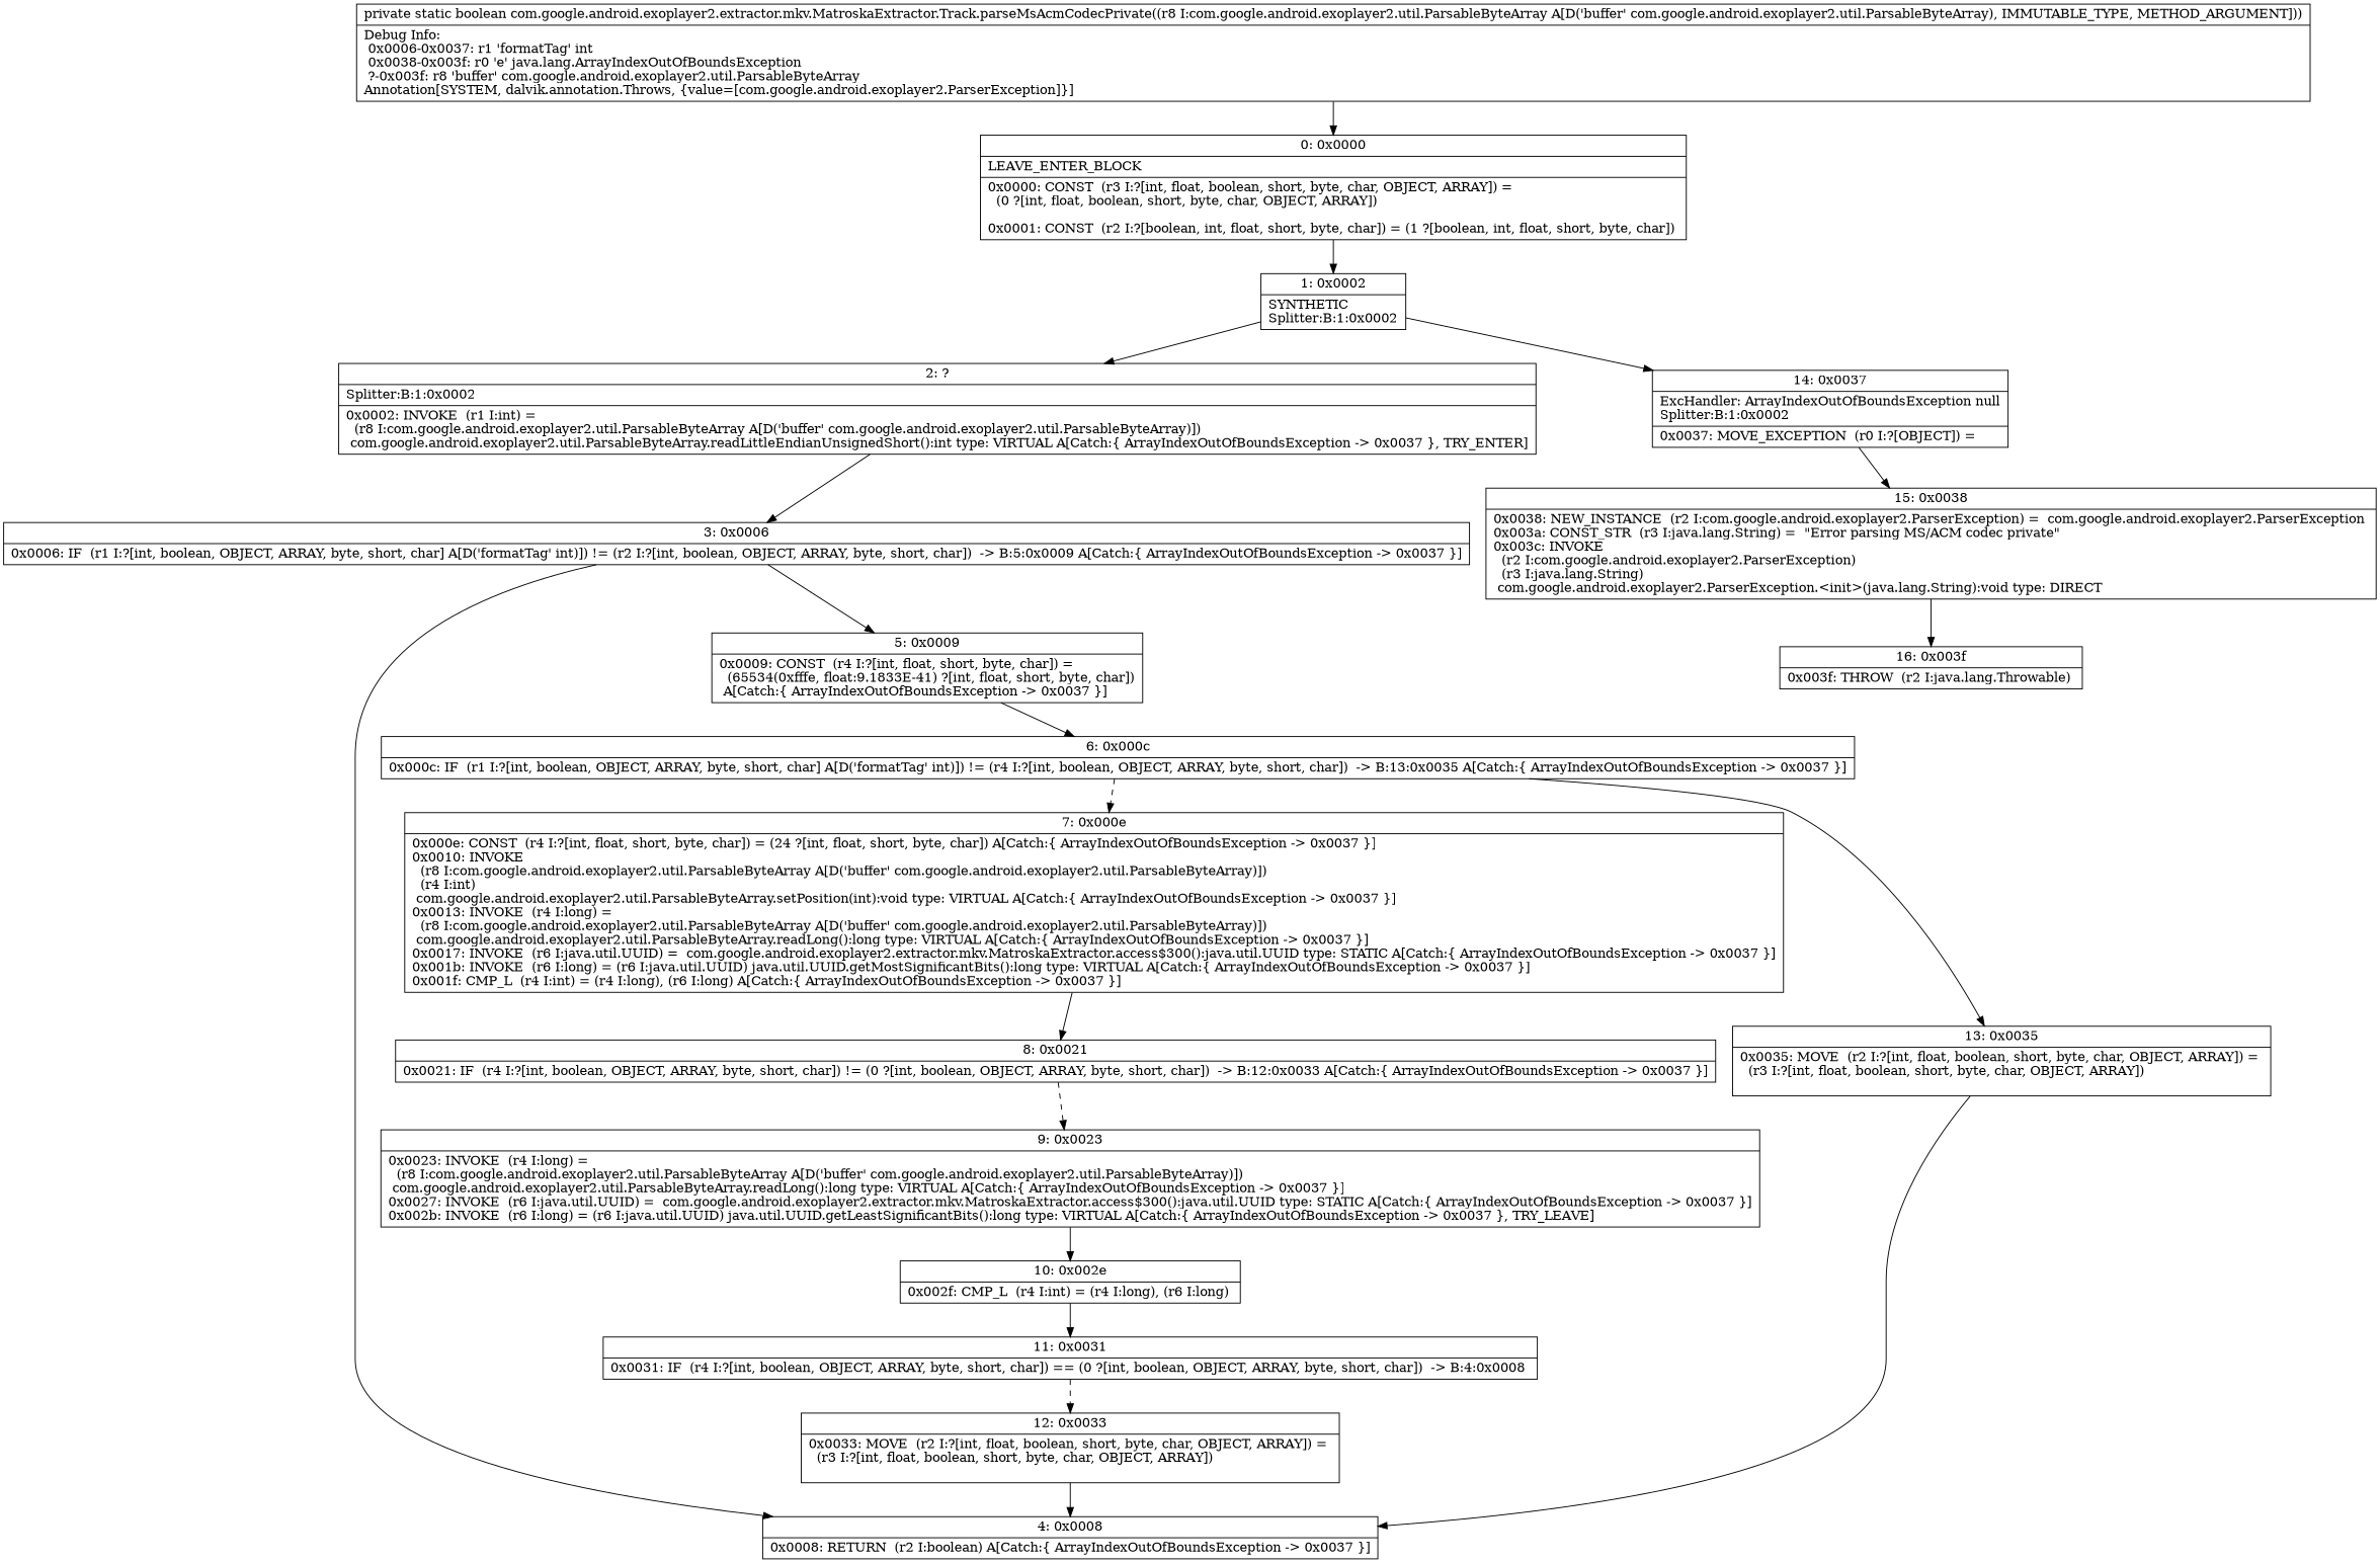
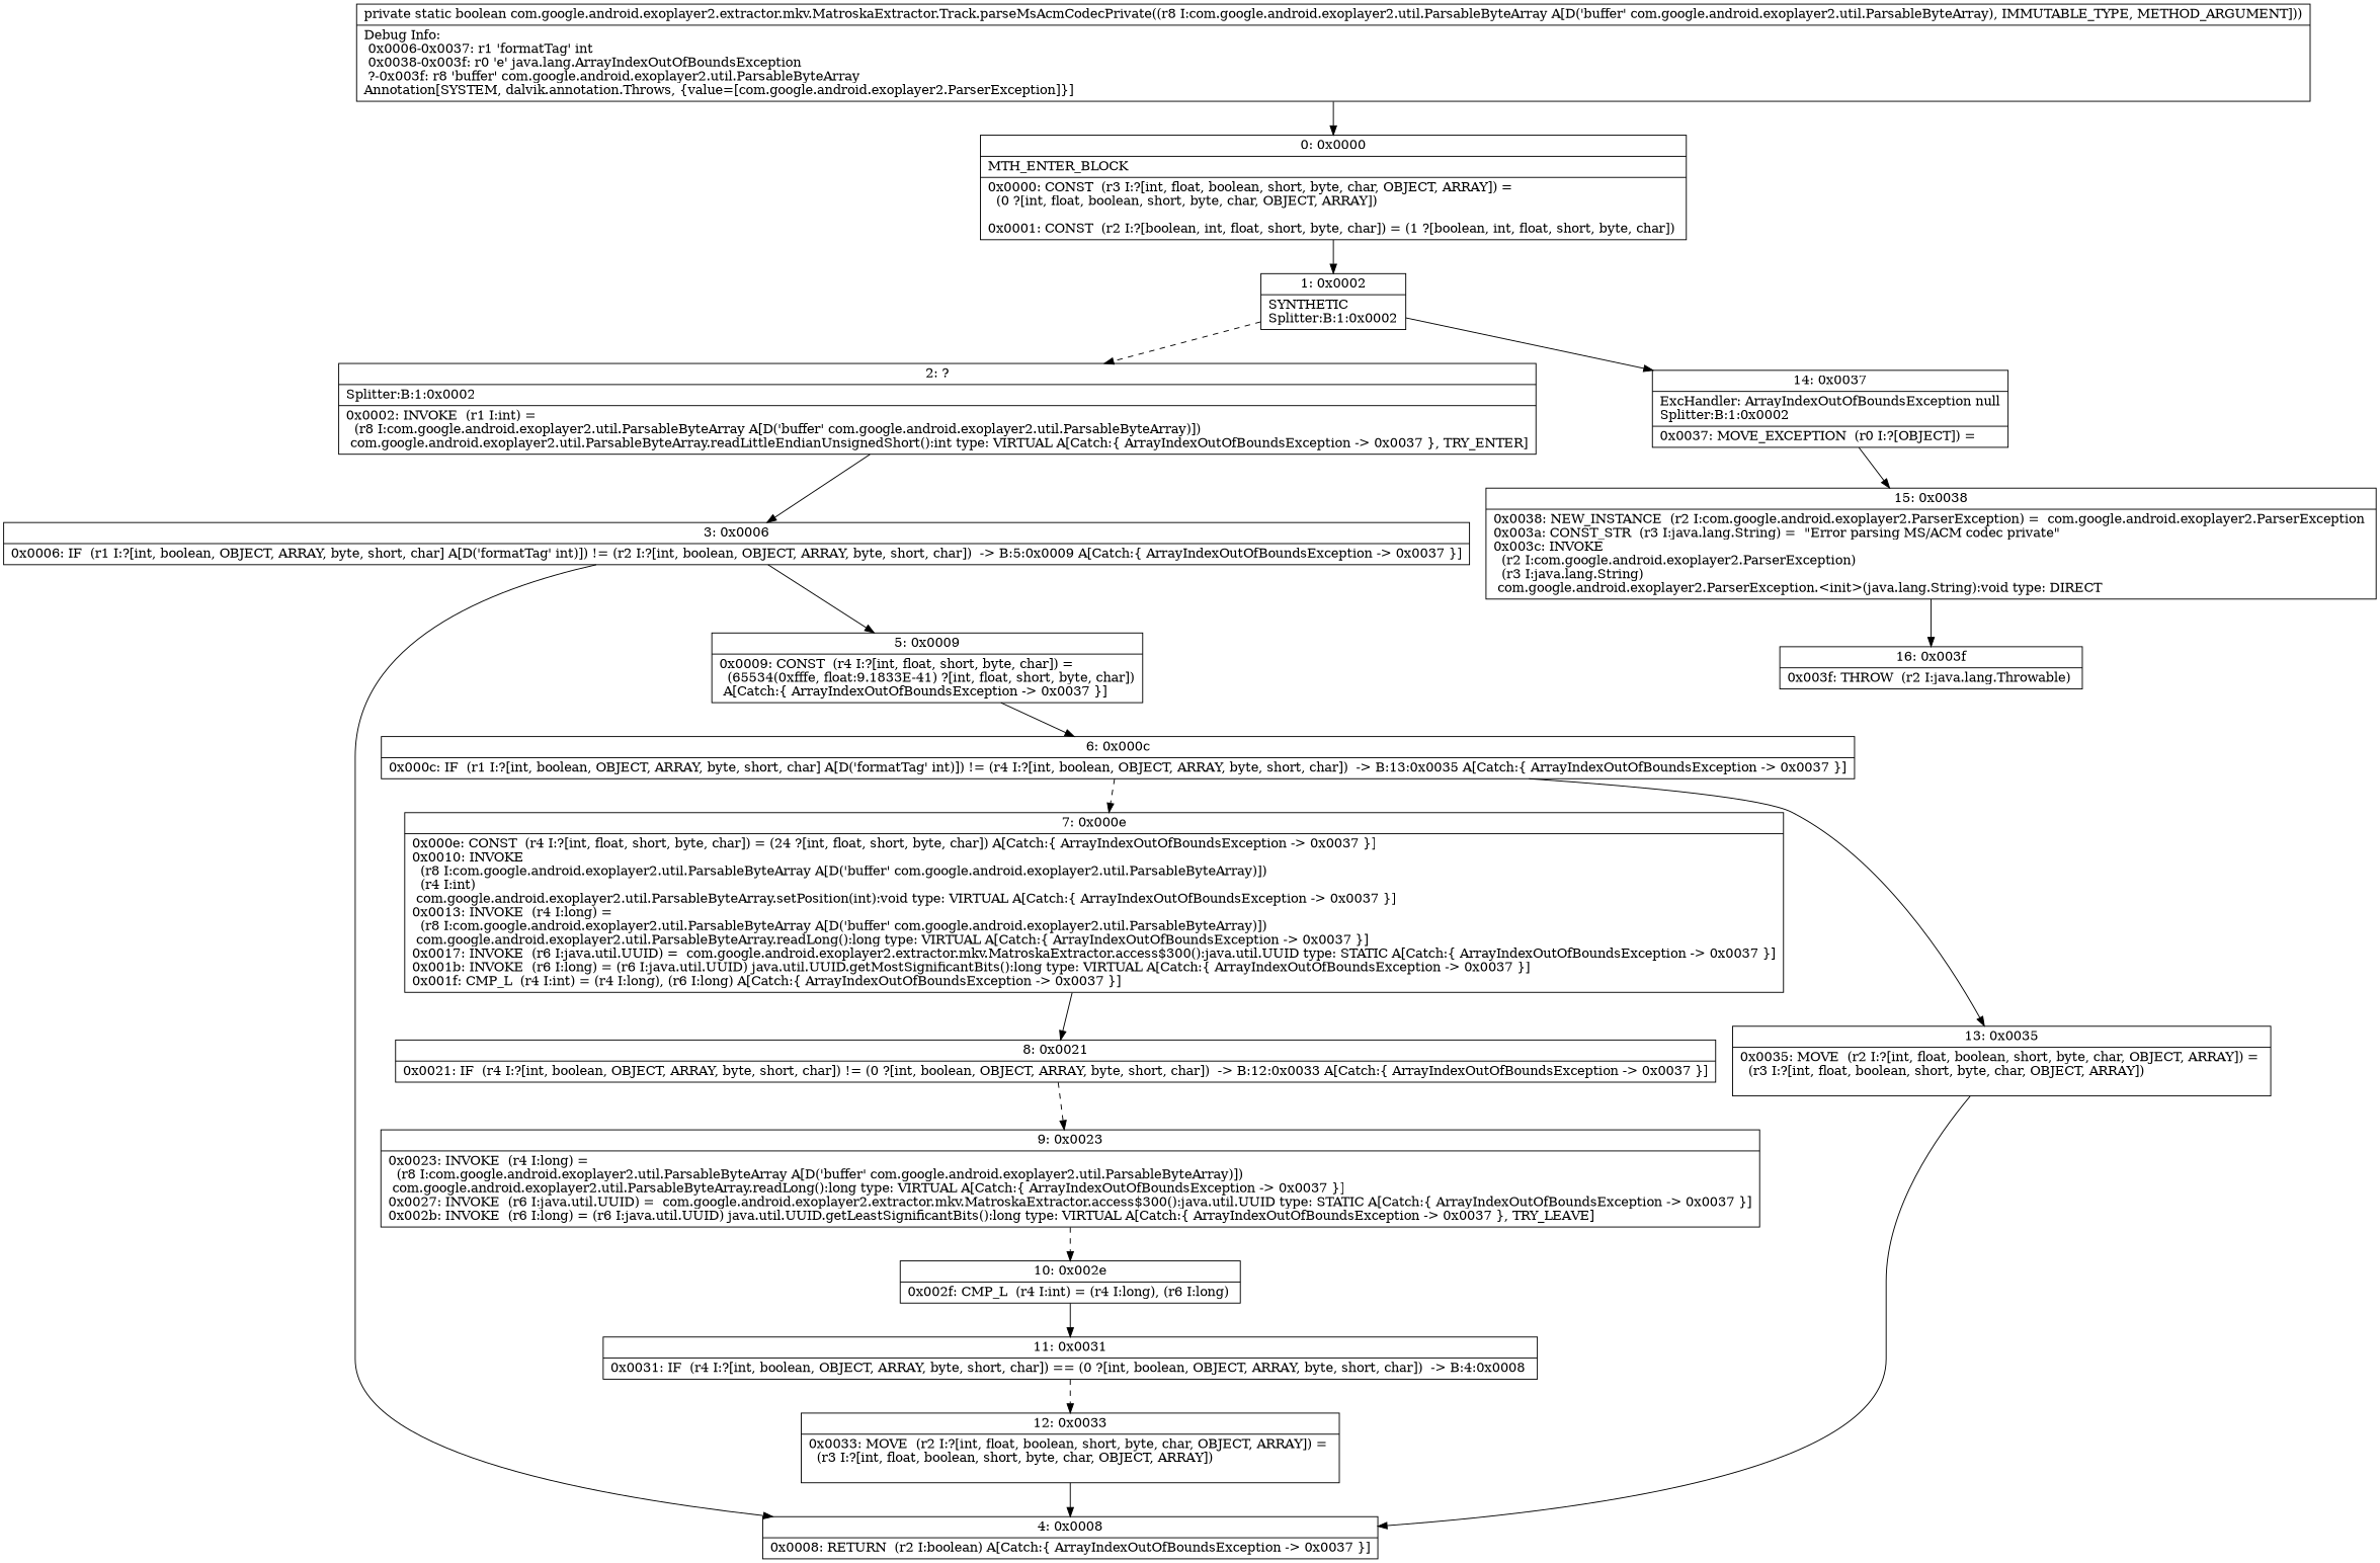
  digraph {
    node [shape=record]
-   n1 [label="{0\:\ 0x0000|LEAVE_ENTER_BLOCK\l|0x0000: CONST  (r3 I:?[int, float, boolean, short, byte, char, OBJECT, ARRAY]) = \l  (0 ?[int, float, boolean, short, byte, char, OBJECT, ARRAY])\l \l0x0001: CONST  (r2 I:?[boolean, int, float, short, byte, char]) = (1 ?[boolean, int, float, short, byte, char]) \l}"]
+   n1 [label="{0\:\ 0x0000|MTH_ENTER_BLOCK\l|0x0000: CONST  (r3 I:?[int, float, boolean, short, byte, char, OBJECT, ARRAY]) = \l  (0 ?[int, float, boolean, short, byte, char, OBJECT, ARRAY])\l \l0x0001: CONST  (r2 I:?[boolean, int, float, short, byte, char]) = (1 ?[boolean, int, float, short, byte, char]) \l}"]
    n2 [label="{1\:\ 0x0002|SYNTHETIC\lSplitter:B:1:0x0002\l}"]
    n3 [label="{2\:\ ?|Splitter:B:1:0x0002\l|0x0002: INVOKE  (r1 I:int) = \l  (r8 I:com.google.android.exoplayer2.util.ParsableByteArray A[D('buffer' com.google.android.exoplayer2.util.ParsableByteArray)])\l com.google.android.exoplayer2.util.ParsableByteArray.readLittleEndianUnsignedShort():int type: VIRTUAL A[Catch:\{ ArrayIndexOutOfBoundsException \-\> 0x0037 \}, TRY_ENTER]\l}"]
    n4 [label="{14\:\ 0x0037|ExcHandler: ArrayIndexOutOfBoundsException null\lSplitter:B:1:0x0002\l|0x0037: MOVE_EXCEPTION  (r0 I:?[OBJECT]) =  \l}"]
    n5 [label="{3\:\ 0x0006|0x0006: IF  (r1 I:?[int, boolean, OBJECT, ARRAY, byte, short, char] A[D('formatTag' int)]) != (r2 I:?[int, boolean, OBJECT, ARRAY, byte, short, char])  \-\> B:5:0x0009 A[Catch:\{ ArrayIndexOutOfBoundsException \-\> 0x0037 \}]\l}"]
    n6 [label="{15\:\ 0x0038|0x0038: NEW_INSTANCE  (r2 I:com.google.android.exoplayer2.ParserException) =  com.google.android.exoplayer2.ParserException \l0x003a: CONST_STR  (r3 I:java.lang.String) =  \"Error parsing MS\/ACM codec private\" \l0x003c: INVOKE  \l  (r2 I:com.google.android.exoplayer2.ParserException)\l  (r3 I:java.lang.String)\l com.google.android.exoplayer2.ParserException.\<init\>(java.lang.String):void type: DIRECT \l}"]
    n7 [label="{4\:\ 0x0008|0x0008: RETURN  (r2 I:boolean) A[Catch:\{ ArrayIndexOutOfBoundsException \-\> 0x0037 \}]\l}"]
    n8 [label="{5\:\ 0x0009|0x0009: CONST  (r4 I:?[int, float, short, byte, char]) = \l  (65534(0xfffe, float:9.1833E\-41) ?[int, float, short, byte, char])\l A[Catch:\{ ArrayIndexOutOfBoundsException \-\> 0x0037 \}]\l}"]
    n9 [label="{6\:\ 0x000c|0x000c: IF  (r1 I:?[int, boolean, OBJECT, ARRAY, byte, short, char] A[D('formatTag' int)]) != (r4 I:?[int, boolean, OBJECT, ARRAY, byte, short, char])  \-\> B:13:0x0035 A[Catch:\{ ArrayIndexOutOfBoundsException \-\> 0x0037 \}]\l}"]
    n10 [label="{7\:\ 0x000e|0x000e: CONST  (r4 I:?[int, float, short, byte, char]) = (24 ?[int, float, short, byte, char]) A[Catch:\{ ArrayIndexOutOfBoundsException \-\> 0x0037 \}]\l0x0010: INVOKE  \l  (r8 I:com.google.android.exoplayer2.util.ParsableByteArray A[D('buffer' com.google.android.exoplayer2.util.ParsableByteArray)])\l  (r4 I:int)\l com.google.android.exoplayer2.util.ParsableByteArray.setPosition(int):void type: VIRTUAL A[Catch:\{ ArrayIndexOutOfBoundsException \-\> 0x0037 \}]\l0x0013: INVOKE  (r4 I:long) = \l  (r8 I:com.google.android.exoplayer2.util.ParsableByteArray A[D('buffer' com.google.android.exoplayer2.util.ParsableByteArray)])\l com.google.android.exoplayer2.util.ParsableByteArray.readLong():long type: VIRTUAL A[Catch:\{ ArrayIndexOutOfBoundsException \-\> 0x0037 \}]\l0x0017: INVOKE  (r6 I:java.util.UUID) =  com.google.android.exoplayer2.extractor.mkv.MatroskaExtractor.access$300():java.util.UUID type: STATIC A[Catch:\{ ArrayIndexOutOfBoundsException \-\> 0x0037 \}]\l0x001b: INVOKE  (r6 I:long) = (r6 I:java.util.UUID) java.util.UUID.getMostSignificantBits():long type: VIRTUAL A[Catch:\{ ArrayIndexOutOfBoundsException \-\> 0x0037 \}]\l0x001f: CMP_L  (r4 I:int) = (r4 I:long), (r6 I:long) A[Catch:\{ ArrayIndexOutOfBoundsException \-\> 0x0037 \}]\l}"]
    n11 [label="{13\:\ 0x0035|0x0035: MOVE  (r2 I:?[int, float, boolean, short, byte, char, OBJECT, ARRAY]) = \l  (r3 I:?[int, float, boolean, short, byte, char, OBJECT, ARRAY])\l \l}"]
    n12 [label="{8\:\ 0x0021|0x0021: IF  (r4 I:?[int, boolean, OBJECT, ARRAY, byte, short, char]) != (0 ?[int, boolean, OBJECT, ARRAY, byte, short, char])  \-\> B:12:0x0033 A[Catch:\{ ArrayIndexOutOfBoundsException \-\> 0x0037 \}]\l}"]
    n13 [label="{9\:\ 0x0023|0x0023: INVOKE  (r4 I:long) = \l  (r8 I:com.google.android.exoplayer2.util.ParsableByteArray A[D('buffer' com.google.android.exoplayer2.util.ParsableByteArray)])\l com.google.android.exoplayer2.util.ParsableByteArray.readLong():long type: VIRTUAL A[Catch:\{ ArrayIndexOutOfBoundsException \-\> 0x0037 \}]\l0x0027: INVOKE  (r6 I:java.util.UUID) =  com.google.android.exoplayer2.extractor.mkv.MatroskaExtractor.access$300():java.util.UUID type: STATIC A[Catch:\{ ArrayIndexOutOfBoundsException \-\> 0x0037 \}]\l0x002b: INVOKE  (r6 I:long) = (r6 I:java.util.UUID) java.util.UUID.getLeastSignificantBits():long type: VIRTUAL A[Catch:\{ ArrayIndexOutOfBoundsException \-\> 0x0037 \}, TRY_LEAVE]\l}"]
    n14 [label="{10\:\ 0x002e|0x002f: CMP_L  (r4 I:int) = (r4 I:long), (r6 I:long) \l}"]
    n15 [label="{12\:\ 0x0033|0x0033: MOVE  (r2 I:?[int, float, boolean, short, byte, char, OBJECT, ARRAY]) = \l  (r3 I:?[int, float, boolean, short, byte, char, OBJECT, ARRAY])\l \l}"]
    n16 [label="{11\:\ 0x0031|0x0031: IF  (r4 I:?[int, boolean, OBJECT, ARRAY, byte, short, char]) == (0 ?[int, boolean, OBJECT, ARRAY, byte, short, char])  \-\> B:4:0x0008 \l}"]
    n17 [label="{16\:\ 0x003f|0x003f: THROW  (r2 I:java.lang.Throwable) \l}"]
    n18 [label="{private static boolean com.google.android.exoplayer2.extractor.mkv.MatroskaExtractor.Track.parseMsAcmCodecPrivate((r8 I:com.google.android.exoplayer2.util.ParsableByteArray A[D('buffer' com.google.android.exoplayer2.util.ParsableByteArray), IMMUTABLE_TYPE, METHOD_ARGUMENT]))  | Debug Info:\l  0x0006\-0x0037: r1 'formatTag' int\l  0x0038\-0x003f: r0 'e' java.lang.ArrayIndexOutOfBoundsException\l  ?\-0x003f: r8 'buffer' com.google.android.exoplayer2.util.ParsableByteArray\lAnnotation[SYSTEM, dalvik.annotation.Throws, \{value=[com.google.android.exoplayer2.ParserException]\}]\l}"]
    n1 -> n2
-   n2 -> n3
+   n2 -> n3 [style=dashed]
    n2 -> n4
    n3 -> n5
    n4 -> n6
    n5 -> n7 [style=solid]
    n5 -> n8
    n6 -> n17
    n8 -> n9
    n9 -> n10 [style=dashed]
    n9 -> n11
    n10 -> n12
    n11 -> n7
    n12 -> n13 [style=dashed]
-   n13 -> n14
+   n13 -> n14 [style=dashed]
    n14 -> n16
    n15 -> n7
    n16 -> n15 [style=dashed]
    n18 -> n1
  }
